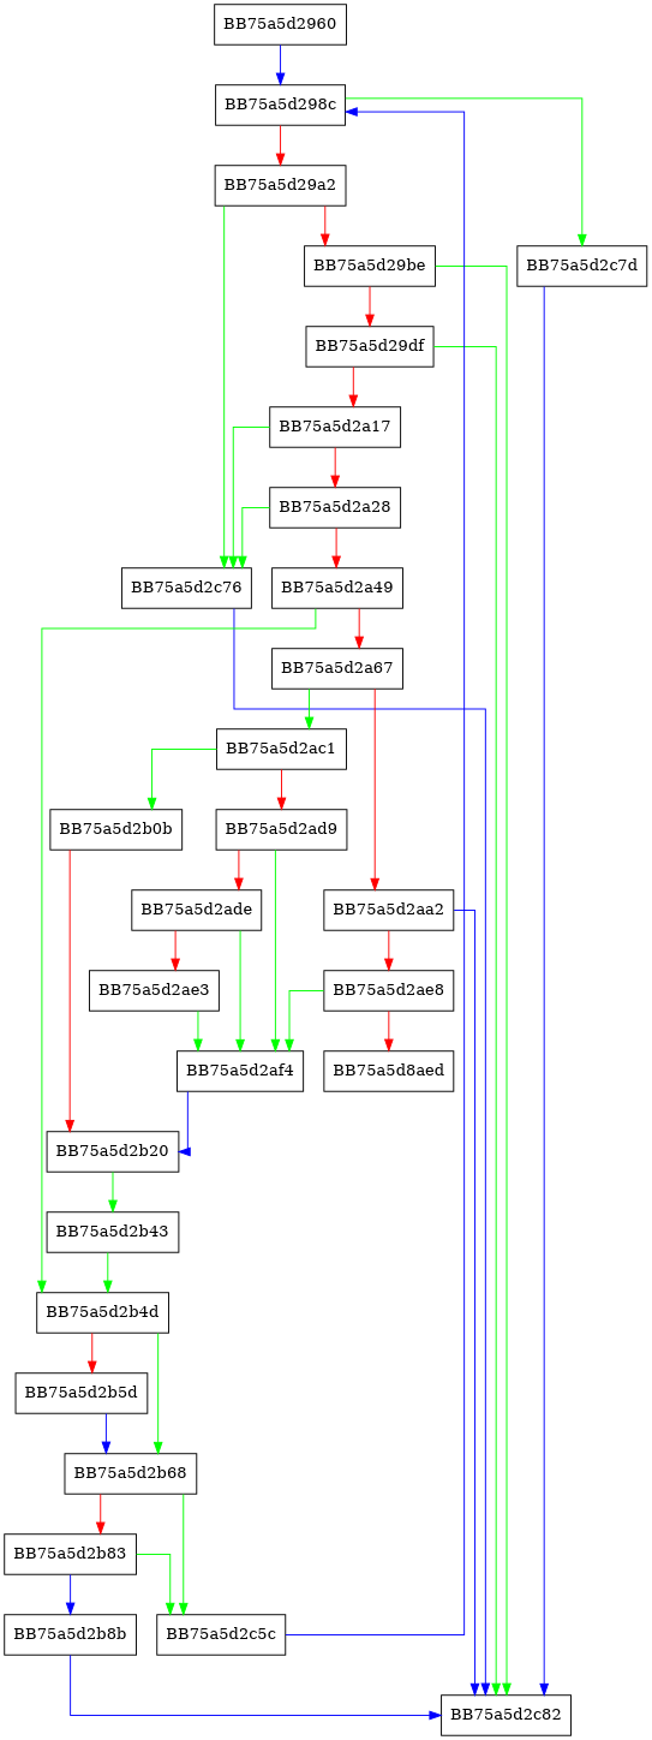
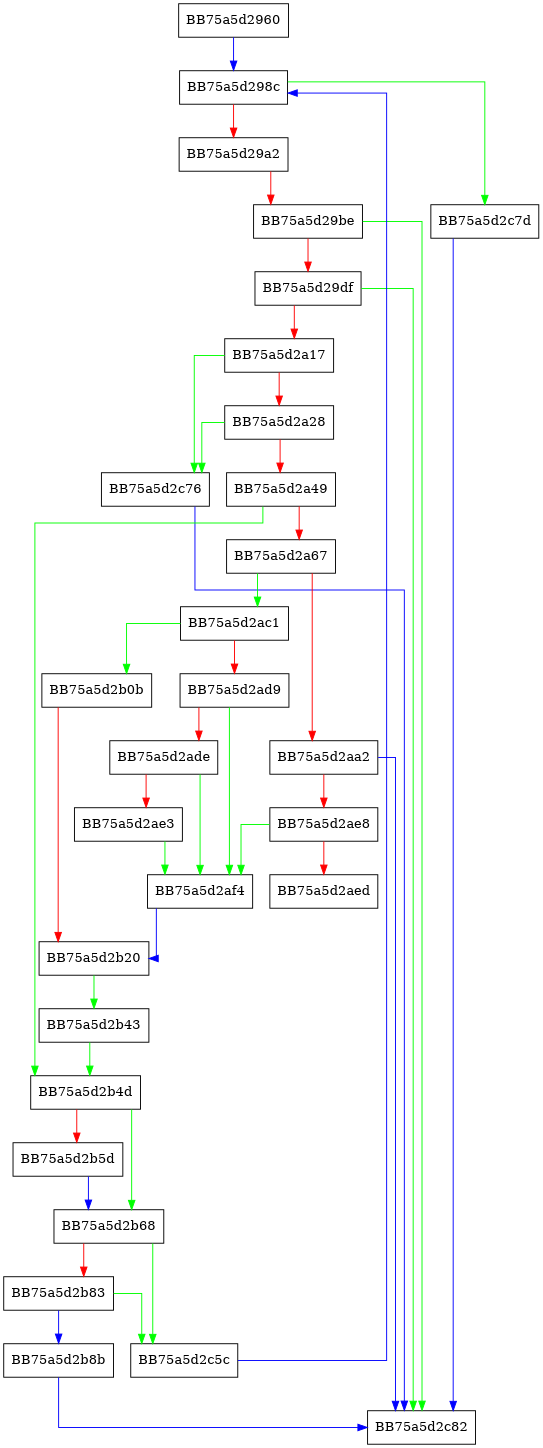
  digraph {
    splines=ortho
    node [shape=box]
    edge [color=green]
    BB75a5d2960
    BB75a5d298c
    BB75a5d2c7d
    BB75a5d29a2
    BB75a5d2c82
    BB75a5d2c76
    BB75a5d29be
    BB75a5d29df
    BB75a5d2a17
    BB75a5d2a28
    BB75a5d2a49
    BB75a5d2b4d
    BB75a5d2a67
    BB75a5d2b68
    BB75a5d2b5d
    BB75a5d2ac1
    BB75a5d2aa2
    BB75a5d2c5c
    BB75a5d2b83
    BB75a5d2b0b
    BB75a5d2ad9
    BB75a5d2ae8
    BB75a5d2b20
    BB75a5d2af4
    BB75a5d2ade
    BB75a5d2b43
    BB75a5d2ae3
-   BB75a5d2aed [label=BB75a5d8aed]
+   BB75a5d2aed
    BB75a5d2b8b
    BB75a5d2960 -> BB75a5d298c [color=blue]
    BB75a5d298c -> BB75a5d2c7d
    BB75a5d298c -> BB75a5d29a2 [color=red]
    BB75a5d2c7d -> BB75a5d2c82 [color=blue]
-   BB75a5d29a2 -> BB75a5d2c76
    BB75a5d29a2 -> BB75a5d29be [color=red]
    BB75a5d2c76 -> BB75a5d2c82 [color=blue]
    BB75a5d29be -> BB75a5d2c82
    BB75a5d29be -> BB75a5d29df [color=red]
    BB75a5d29df -> BB75a5d2c82
    BB75a5d29df -> BB75a5d2a17 [color=red]
    BB75a5d2a17 -> BB75a5d2c76
    BB75a5d2a17 -> BB75a5d2a28 [color=red]
    BB75a5d2a28 -> BB75a5d2c76
    BB75a5d2a28 -> BB75a5d2a49 [color=red]
    BB75a5d2a49 -> BB75a5d2b4d
    BB75a5d2a49 -> BB75a5d2a67 [color=red]
    BB75a5d2b4d -> BB75a5d2b68
    BB75a5d2b4d -> BB75a5d2b5d [color=red]
    BB75a5d2a67 -> BB75a5d2ac1
    BB75a5d2a67 -> BB75a5d2aa2 [color=red]
    BB75a5d2b68 -> BB75a5d2c5c
    BB75a5d2b68 -> BB75a5d2b83 [color=red]
    BB75a5d2b5d -> BB75a5d2b68 [color=blue]
    BB75a5d2ac1 -> BB75a5d2b0b
    BB75a5d2ac1 -> BB75a5d2ad9 [color=red]
    BB75a5d2aa2 -> BB75a5d2c82 [color=blue]
    BB75a5d2aa2 -> BB75a5d2ae8 [color=red]
    BB75a5d2c5c -> BB75a5d298c [color=blue]
    BB75a5d2b83 -> BB75a5d2c5c
    BB75a5d2b83 -> BB75a5d2b8b [color=blue]
    BB75a5d2b0b -> BB75a5d2b20 [color=red]
    BB75a5d2ad9 -> BB75a5d2af4
    BB75a5d2ad9 -> BB75a5d2ade [color=red]
    BB75a5d2ae8 -> BB75a5d2af4
    BB75a5d2ae8 -> BB75a5d2aed [color=red]
    BB75a5d2b20 -> BB75a5d2b43
    BB75a5d2af4 -> BB75a5d2b20 [color=blue]
    BB75a5d2ade -> BB75a5d2af4
    BB75a5d2ade -> BB75a5d2ae3 [color=red]
    BB75a5d2b43 -> BB75a5d2b4d
    BB75a5d2ae3 -> BB75a5d2af4
    BB75a5d2b8b -> BB75a5d2c82 [color=blue]
  }
